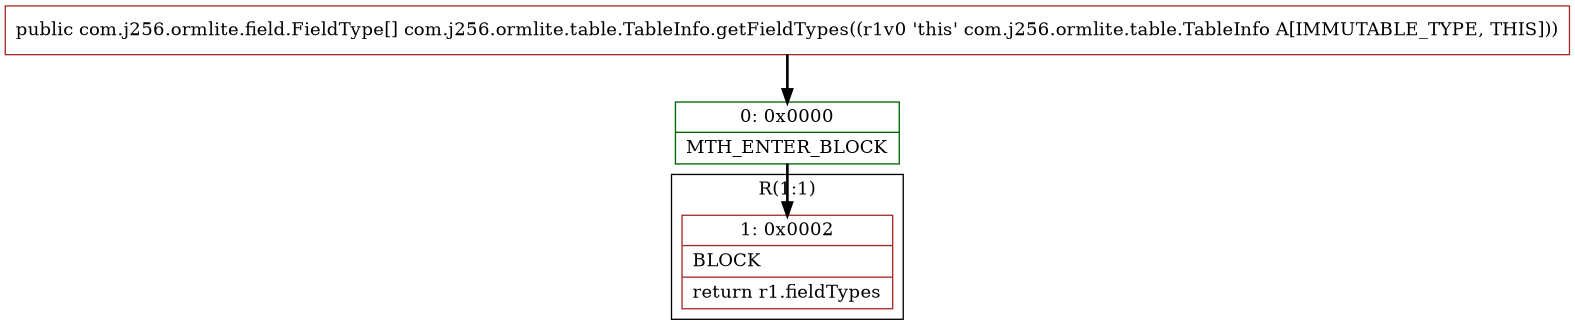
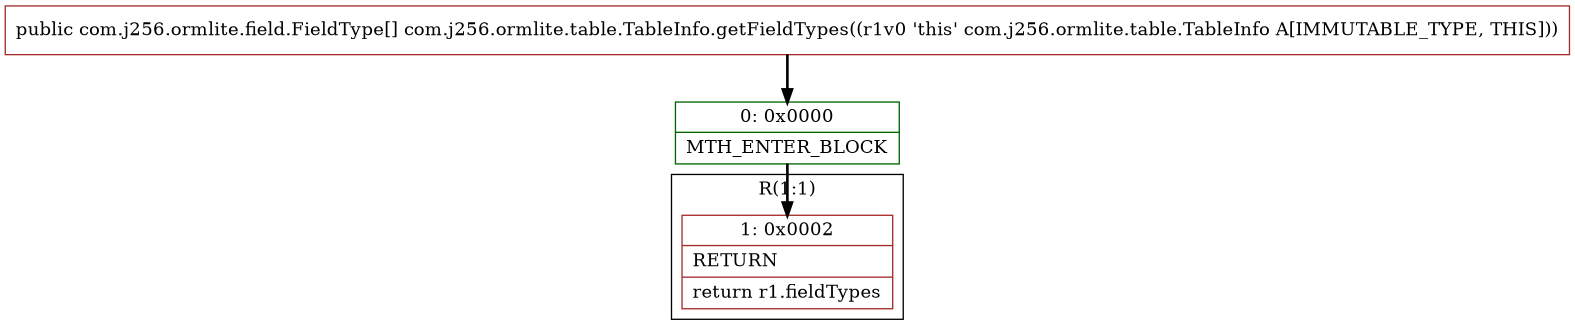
  digraph {
    node [color=brown shape=record]
    edge [style=bold]
-   n1 [label="{1\:\ 0x0002|BLOCK\l|return r1.fieldTypes\l}"]
+   n1 [label="{1\:\ 0x0002|RETURN\l|return r1.fieldTypes\l}"]
    n2 [color=darkgreen label="{0\:\ 0x0000|MTH_ENTER_BLOCK\l}"]
    n3 [label="{public com.j256.ormlite.field.FieldType[] com.j256.ormlite.table.TableInfo.getFieldTypes((r1v0 'this' com.j256.ormlite.table.TableInfo A[IMMUTABLE_TYPE, THIS])) }"]
    subgraph cluster_1 {
      label="R(1:1)"
      n1
    }
    n2 -> n1
    n3 -> n2
  }
